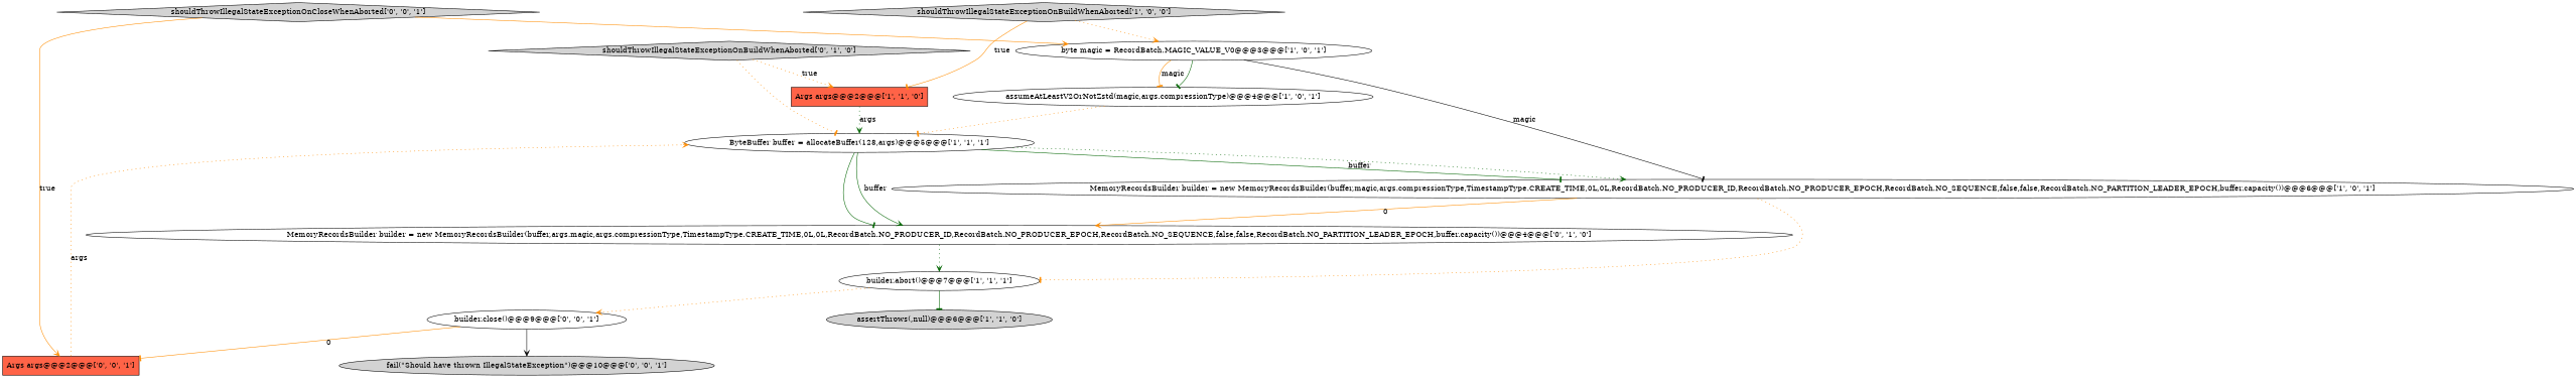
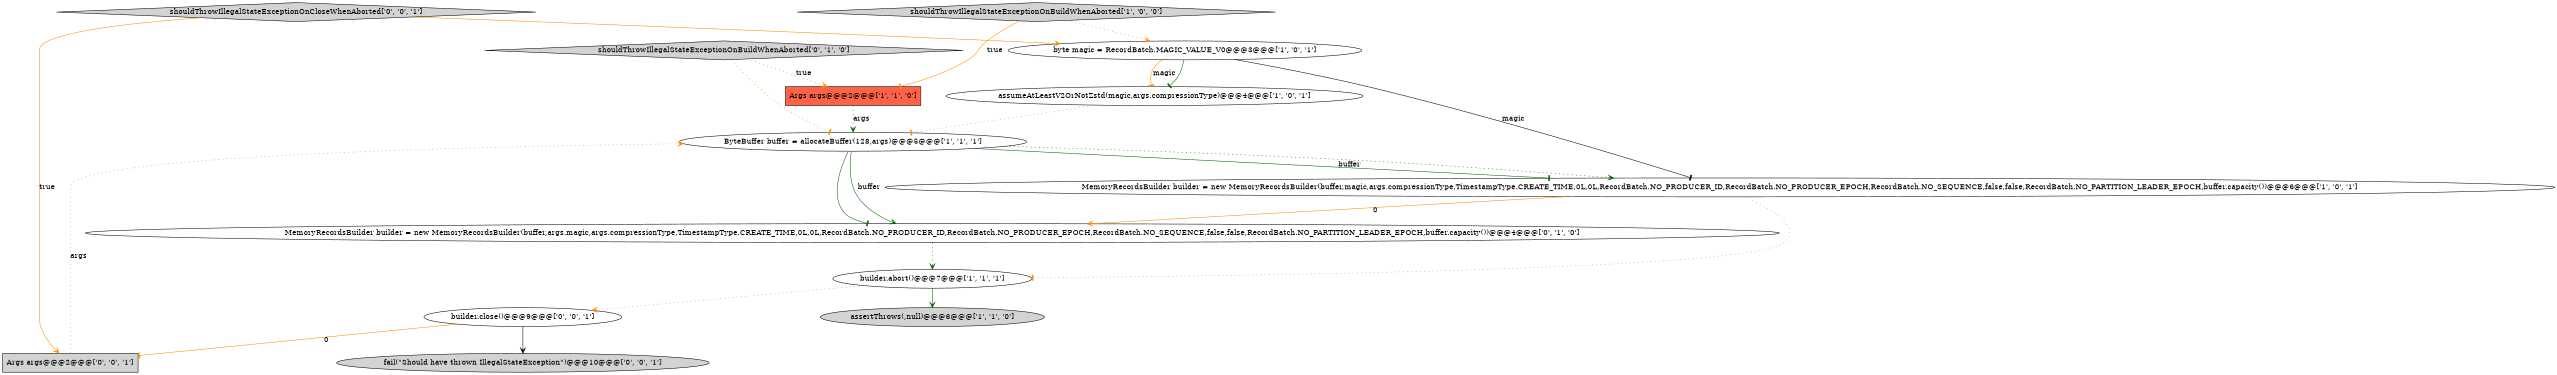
  digraph {
    node [fillcolor=white shape=ellipse style=filled]
    edge [arrowhead=vee color=darkorange style=solid]
    n1 [fillcolor=tomato label="Args args@@@2@@@['1', '1', '0']" shape=box]
    n2 [label="ByteBuffer buffer = allocateBuffer(128,args)@@@5@@@['1', '1', '1']"]
-   n3 [fillcolor=tomato label="Args args@@@2@@@['0', '0', '1']" shape=box]
+   n3 [fillcolor=lightgray label="Args args@@@2@@@['0', '0', '1']" shape=box]
    n4 [label="MemoryRecordsBuilder builder = new MemoryRecordsBuilder(buffer,args.magic,args.compressionType,TimestampType.CREATE_TIME,0L,0L,RecordBatch.NO_PRODUCER_ID,RecordBatch.NO_PRODUCER_EPOCH,RecordBatch.NO_SEQUENCE,false,false,RecordBatch.NO_PARTITION_LEADER_EPOCH,buffer.capacity())@@@4@@@['0', '1', '0']"]
    n5 [label="MemoryRecordsBuilder builder = new MemoryRecordsBuilder(buffer,magic,args.compressionType,TimestampType.CREATE_TIME,0L,0L,RecordBatch.NO_PRODUCER_ID,RecordBatch.NO_PRODUCER_EPOCH,RecordBatch.NO_SEQUENCE,false,false,RecordBatch.NO_PARTITION_LEADER_EPOCH,buffer.capacity())@@@6@@@['1', '0', '1']"]
    n6 [fillcolor=lightgray label="shouldThrowIllegalStateExceptionOnCloseWhenAborted['0', '0', '1']" shape=diamond]
    n7 [label="byte magic = RecordBatch.MAGIC_VALUE_V0@@@3@@@['1', '0', '1']"]
    n8 [label="assumeAtLeastV2OrNotZstd(magic,args.compressionType)@@@4@@@['1', '0', '1']"]
    n9 [label="builder.abort()@@@7@@@['1', '1', '1']"]
    n10 [label="builder.close()@@@9@@@['0', '0', '1']"]
    n11 [fillcolor=lightgray label="assertThrows(,null)@@@6@@@['1', '1', '0']"]
    n12 [fillcolor=lightgray label="fail(\"Should have thrown IllegalStateException\")@@@10@@@['0', '0', '1']"]
    n13 [fillcolor=lightgray label="shouldThrowIllegalStateExceptionOnBuildWhenAborted['0', '1', '0']" shape=diamond]
    n14 [fillcolor=lightgray label="shouldThrowIllegalStateExceptionOnBuildWhenAborted['1', '0', '0']" shape=diamond]
    n1 -> n2 [color=darkgreen label=args style=dotted]
    n2 -> n4 [arrowhead=tee color=darkgreen]
    n2 -> n4 [color=darkgreen label=buffer]
    n2 -> n5 [arrowhead=tee color=darkgreen label=buffer]
    n2 -> n5 [color=darkgreen style=dotted]
    n3 -> n2 [label=args style=dotted]
    n4 -> n9 [color=darkgreen style=dotted]
    n5 -> n4 [label=0]
    n5 -> n9 [arrowhead=tee style=dotted]
    n6 -> n3 [label=true]
    n6 -> n7
    n7 -> n5 [arrowhead=tee color=black label=magic]
    n7 -> n8 [arrowhead=tee color=darkgreen]
    n7 -> n8 [arrowhead=tee label=magic]
    n8 -> n2 [arrowhead=tee style=dotted]
    n9 -> n10 [style=dotted]
-   n9 -> n11 [arrowhead=tee color=darkgreen]
+   n9 -> n11 [color=darkgreen]
    n10 -> n3 [arrowhead=tee label=0]
    n10 -> n12 [color=black]
    n13 -> n1 [label=true style=dotted]
    n13 -> n2 [arrowhead=tee style=dotted]
    n14 -> n1 [arrowhead=tee label=true]
    n14 -> n7 [style=dotted]
  }
